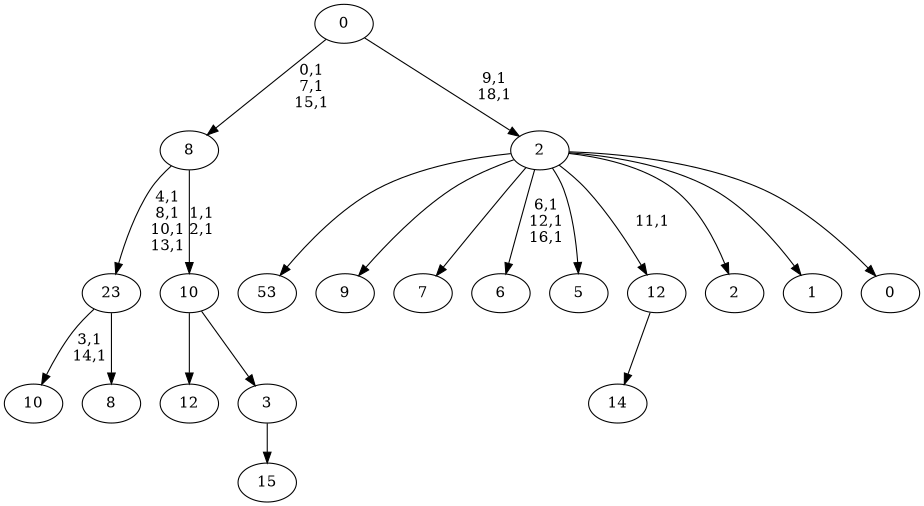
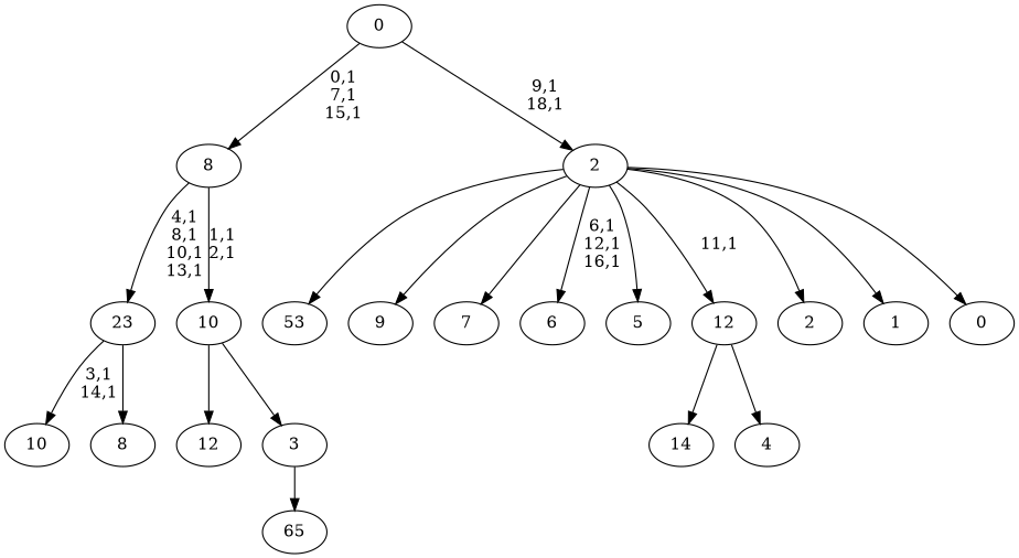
  digraph {
-   n1 [label=15]
+   n1 [label=65]
    n2 [label=14]
    n3 [label=53]
    n4 [label=12]
    n5 [label=10]
    n6 [label=9]
    n7 [label=8]
    23
    n9 [label=7]
    n10 [label=6]
    n11 [label=5]
+   n12 [label=4]
    12
    n14 [label=3]
    10
    8
    n17 [label=2]
    n18 [label=1]
    n19 [label=0]
    2
    0
    23 -> n5 [label="3,1\n14,1"]
    23 -> n7
    12 -> n2
+   12 -> n12
    n14 -> n1
    10 -> n4
    10 -> n14
    8 -> 23 [label="4,1\n8,1\n10,1\n13,1"]
    8 -> 10 [label="1,1\n2,1"]
    2 -> n3
    2 -> n6
    2 -> n9
    2 -> n10 [label="6,1\n12,1\n16,1"]
    2 -> n11
    2 -> 12 [label="11,1"]
    2 -> n17
    2 -> n18
    2 -> n19
    0 -> 8 [label="0,1\n7,1\n15,1"]
    0 -> 2 [label="9,1\n18,1"]
  }
